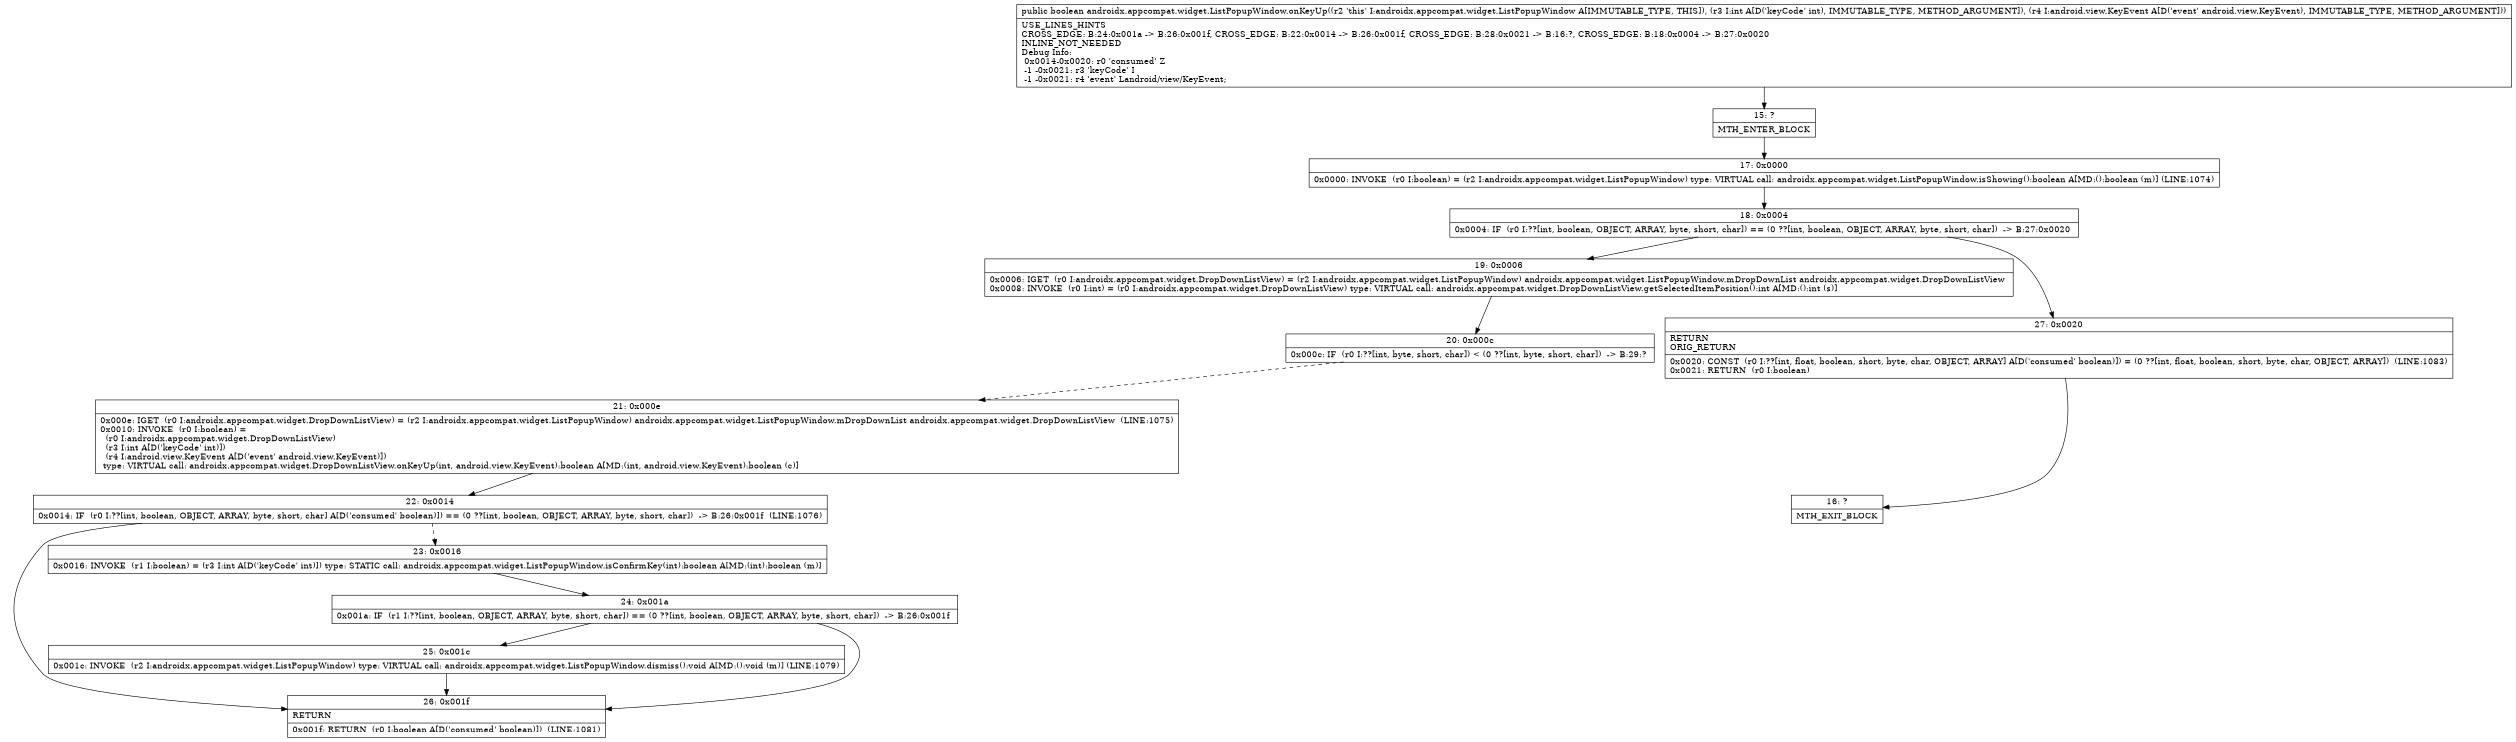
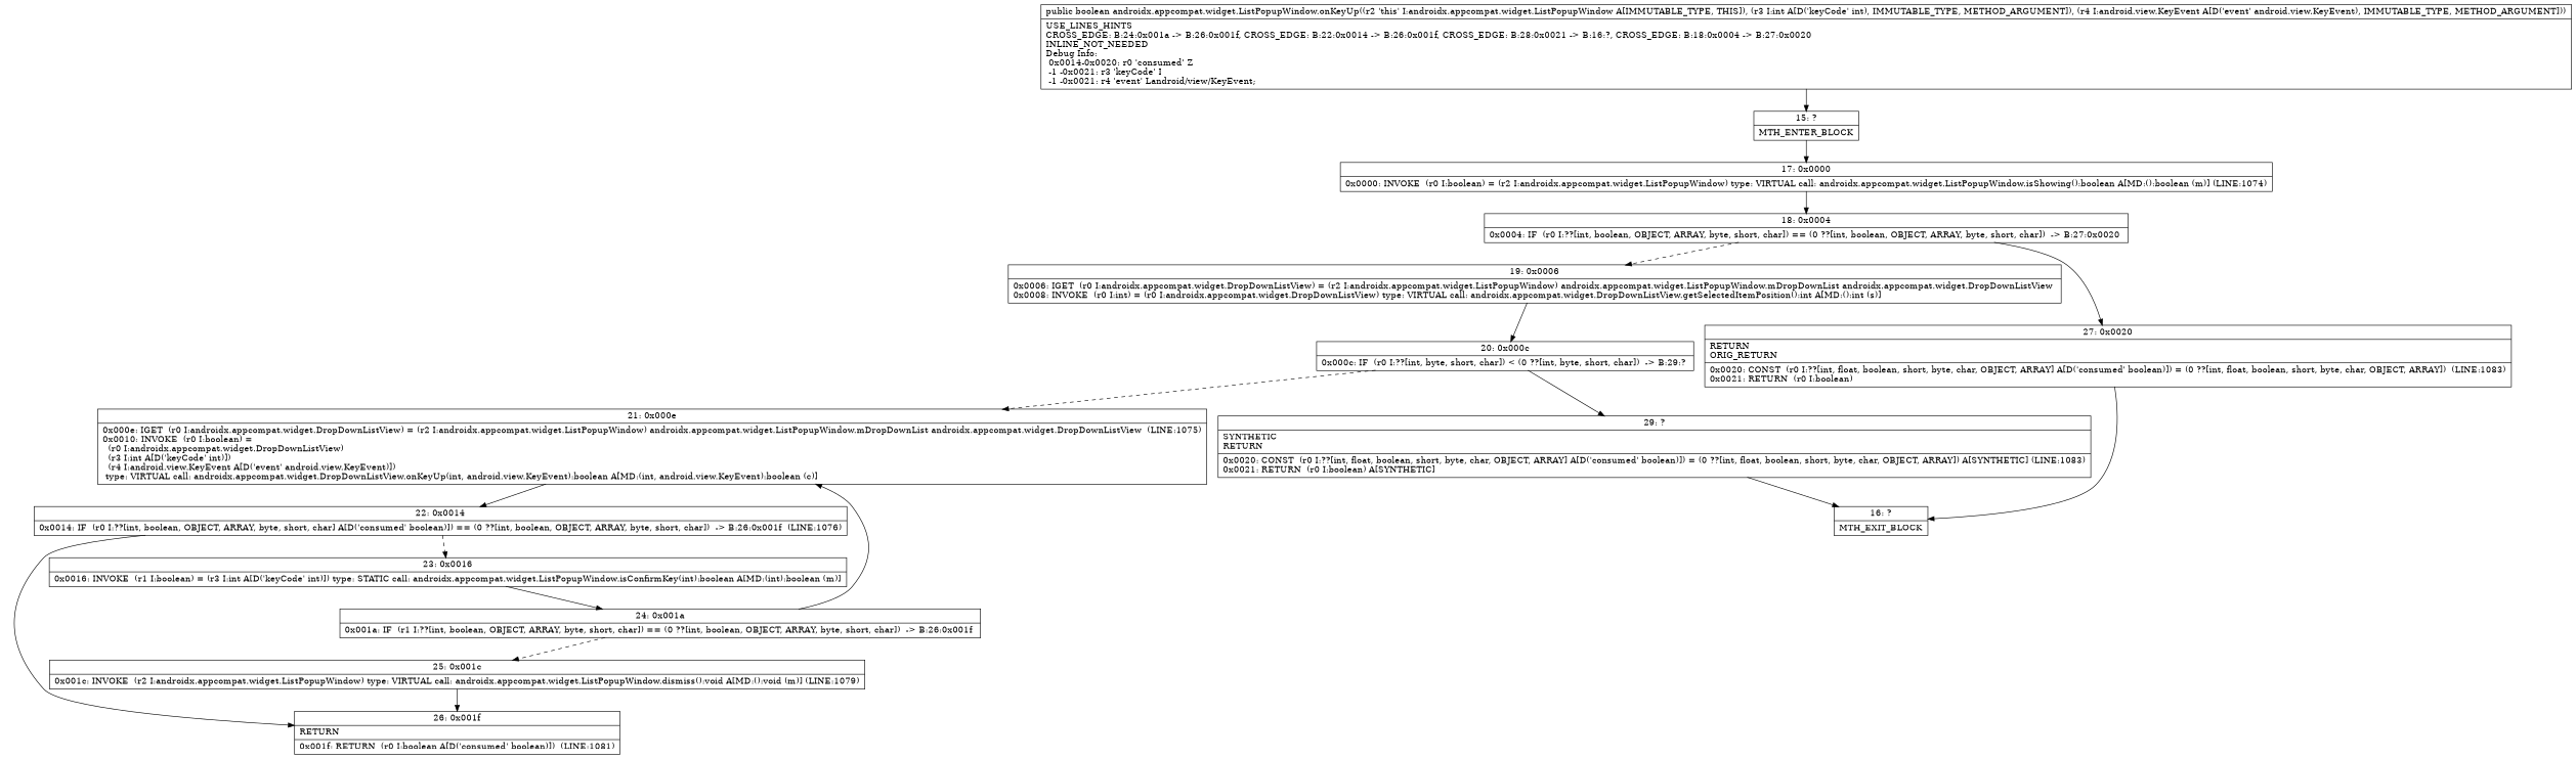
  digraph {
    node [shape=record]
    n1 [label="{15\:\ ?|MTH_ENTER_BLOCK\l}"]
    n2 [label="{17\:\ 0x0000|0x0000: INVOKE  (r0 I:boolean) = (r2 I:androidx.appcompat.widget.ListPopupWindow) type: VIRTUAL call: androidx.appcompat.widget.ListPopupWindow.isShowing():boolean A[MD:():boolean (m)] (LINE:1074)\l}"]
    n3 [label="{18\:\ 0x0004|0x0004: IF  (r0 I:??[int, boolean, OBJECT, ARRAY, byte, short, char]) == (0 ??[int, boolean, OBJECT, ARRAY, byte, short, char])  \-\> B:27:0x0020 \l}"]
    n4 [label="{19\:\ 0x0006|0x0006: IGET  (r0 I:androidx.appcompat.widget.DropDownListView) = (r2 I:androidx.appcompat.widget.ListPopupWindow) androidx.appcompat.widget.ListPopupWindow.mDropDownList androidx.appcompat.widget.DropDownListView \l0x0008: INVOKE  (r0 I:int) = (r0 I:androidx.appcompat.widget.DropDownListView) type: VIRTUAL call: androidx.appcompat.widget.DropDownListView.getSelectedItemPosition():int A[MD:():int (s)]\l}"]
    n5 [label="{27\:\ 0x0020|RETURN\lORIG_RETURN\l|0x0020: CONST  (r0 I:??[int, float, boolean, short, byte, char, OBJECT, ARRAY] A[D('consumed' boolean)]) = (0 ??[int, float, boolean, short, byte, char, OBJECT, ARRAY])  (LINE:1083)\l0x0021: RETURN  (r0 I:boolean) \l}"]
    n6 [label="{20\:\ 0x000c|0x000c: IF  (r0 I:??[int, byte, short, char]) \< (0 ??[int, byte, short, char])  \-\> B:29:? \l}"]
    n7 [label="{16\:\ ?|MTH_EXIT_BLOCK\l}"]
    n8 [label="{21\:\ 0x000e|0x000e: IGET  (r0 I:androidx.appcompat.widget.DropDownListView) = (r2 I:androidx.appcompat.widget.ListPopupWindow) androidx.appcompat.widget.ListPopupWindow.mDropDownList androidx.appcompat.widget.DropDownListView  (LINE:1075)\l0x0010: INVOKE  (r0 I:boolean) = \l  (r0 I:androidx.appcompat.widget.DropDownListView)\l  (r3 I:int A[D('keyCode' int)])\l  (r4 I:android.view.KeyEvent A[D('event' android.view.KeyEvent)])\l type: VIRTUAL call: androidx.appcompat.widget.DropDownListView.onKeyUp(int, android.view.KeyEvent):boolean A[MD:(int, android.view.KeyEvent):boolean (c)]\l}"]
+   n9 [label="{29\:\ ?|SYNTHETIC\lRETURN\l|0x0020: CONST  (r0 I:??[int, float, boolean, short, byte, char, OBJECT, ARRAY] A[D('consumed' boolean)]) = (0 ??[int, float, boolean, short, byte, char, OBJECT, ARRAY]) A[SYNTHETIC] (LINE:1083)\l0x0021: RETURN  (r0 I:boolean) A[SYNTHETIC]\l}"]
    n10 [label="{22\:\ 0x0014|0x0014: IF  (r0 I:??[int, boolean, OBJECT, ARRAY, byte, short, char] A[D('consumed' boolean)]) == (0 ??[int, boolean, OBJECT, ARRAY, byte, short, char])  \-\> B:26:0x001f  (LINE:1076)\l}"]
    n11 [label="{23\:\ 0x0016|0x0016: INVOKE  (r1 I:boolean) = (r3 I:int A[D('keyCode' int)]) type: STATIC call: androidx.appcompat.widget.ListPopupWindow.isConfirmKey(int):boolean A[MD:(int):boolean (m)]\l}"]
    n12 [label="{26\:\ 0x001f|RETURN\l|0x001f: RETURN  (r0 I:boolean A[D('consumed' boolean)])  (LINE:1081)\l}"]
    n13 [label="{24\:\ 0x001a|0x001a: IF  (r1 I:??[int, boolean, OBJECT, ARRAY, byte, short, char]) == (0 ??[int, boolean, OBJECT, ARRAY, byte, short, char])  \-\> B:26:0x001f \l}"]
    n14 [label="{25\:\ 0x001c|0x001c: INVOKE  (r2 I:androidx.appcompat.widget.ListPopupWindow) type: VIRTUAL call: androidx.appcompat.widget.ListPopupWindow.dismiss():void A[MD:():void (m)] (LINE:1079)\l}"]
    n15 [label="{public boolean androidx.appcompat.widget.ListPopupWindow.onKeyUp((r2 'this' I:androidx.appcompat.widget.ListPopupWindow A[IMMUTABLE_TYPE, THIS]), (r3 I:int A[D('keyCode' int), IMMUTABLE_TYPE, METHOD_ARGUMENT]), (r4 I:android.view.KeyEvent A[D('event' android.view.KeyEvent), IMMUTABLE_TYPE, METHOD_ARGUMENT]))  | USE_LINES_HINTS\lCROSS_EDGE: B:24:0x001a \-\> B:26:0x001f, CROSS_EDGE: B:22:0x0014 \-\> B:26:0x001f, CROSS_EDGE: B:28:0x0021 \-\> B:16:?, CROSS_EDGE: B:18:0x0004 \-\> B:27:0x0020\lINLINE_NOT_NEEDED\lDebug Info:\l  0x0014\-0x0020: r0 'consumed' Z\l  \-1 \-0x0021: r3 'keyCode' I\l  \-1 \-0x0021: r4 'event' Landroid\/view\/KeyEvent;\l}"]
    n1 -> n2
    n2 -> n3
-   n3 -> n4 [style=solid]
+   n3 -> n4 [style=dashed]
    n3 -> n5
    n4 -> n6
    n5 -> n7
    n6 -> n8 [style=dashed]
+   n6 -> n9
    n8 -> n10
+   n9 -> n7
    n10 -> n11 [style=dashed]
    n10 -> n12
    n11 -> n13
-   n13 -> n12
-   n13 -> n14 [style=solid]
+   n13 -> n8
+   n13 -> n14 [style=dashed]
    n14 -> n12
    n15 -> n1
  }
